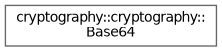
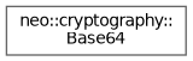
  digraph {
    rankdir=LR
-   n1 [color=grey40 fillcolor=white fontname=Helvetica fontsize=10 height=0.2 label="cryptography::cryptography::\lBase64" shape=box style=filled width=0.4]
+   n1 [color=grey40 fillcolor=white fontname=Helvetica fontsize=10 height=0.2 label="neo::cryptography::\lBase64" shape=box style=filled width=0.4]
  }
